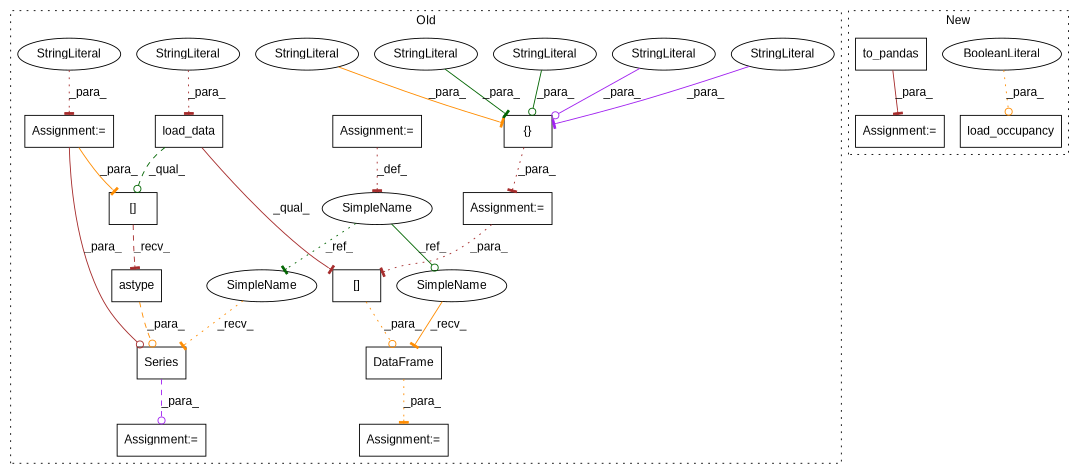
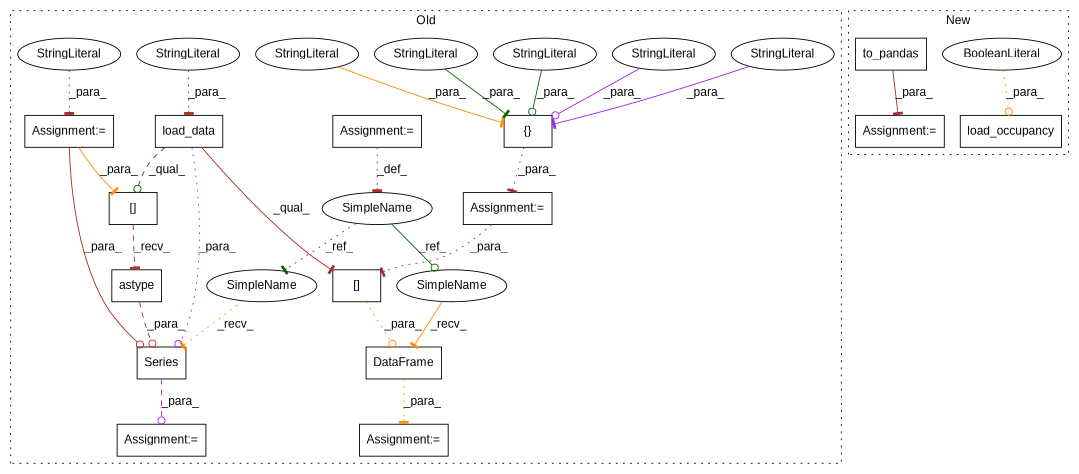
  digraph {
    fontname="Liberation Sans"
    node [a=45 fontname="Liberation Sans" l=2 s=7681 shape=box]
    edge [arrowhead=tee color=brown fontname="Liberation Sans" style=solid]
    n1 [a=32 l="10,1" label=load_data s="7833,7854"]
    n2 [a=2 l="5,1" label="[]" s="7987,8000"]
    n3 [l=11 label=StringLiteral s=7843 shape=ellipse]
    n4 [a=4 l="1,1" label="{}" s="7906,7965"]
    n5 [a=2 l="5,1" label="[]" s="8020,8031"]
    n6 [l=19 label=StringLiteral s=7921 shape=ellipse]
    n7 [l=5 label=StringLiteral s=7949 shape=ellipse]
    n8 [l=7 label=StringLiteral s=7941 shape=ellipse]
    n9 [l=13 label=StringLiteral s=7907 shape=ellipse]
    n10 [l=10 label=StringLiteral s=7955 shape=ellipse]
    n11 [a=7 l=1 label="Assignment:=" s=7973]
    n12 [a=7 l=1 label="Assignment:=" s=7893]
    n13 [a=7 l=1 label="Assignment:=" s=8009]
    n14 [a=32 l="7,1" label=astype s="8033,8043"]
    n15 [a=32 l="7,1" label=Series s="8013,8044"]
    n16 [a=42 label=SimpleName shape=ellipse]
    n17 [a=32 l="10,1" label=DataFrame s="7977,8001"]
    n18 [a=7 label="Assignment:="]
    n19 [a=7 l=1 label="Assignment:=" s=7867]
    n20 [l=11 label=StringLiteral s=7868 shape=ellipse]
    n21 [a=42 label=SimpleName s=7974 shape=ellipse]
    n22 [a=42 label=SimpleName s=8010 shape=ellipse]
    n23 [a=32 l="15,1" label=load_occupancy s="7783,7802"]
    n24 [a=9 l=4 label=BooleanLiteral s=7798 shape=ellipse]
    n25 [a=7 label="Assignment:=" s=7781]
    n26 [a=32 l=11 label=to_pandas s=7804]
    subgraph cluster_1 {
      label=Old
      style=dotted
      n1
      n2
      n3
      n4
      n5
      n6
      n7
      n8
      n9
      n10
      n11
      n12
      n13
      n14
      n15
      n16
      n17
      n18
      n19
      n20
      n21
      n22
    }
    subgraph cluster_2 {
      label=New
      style=dotted
      n23
      n24
      n25
      n26
    }
    n1 -> n2 [label=_qual_]
    n1 -> n5 [arrowhead=odot color=darkgreen label=_qual_ style=dashed]
+   n1 -> n15 [arrowhead=odot color=purple label=_para_ style=dotted]
    n2 -> n17 [arrowhead=odot color=darkorange label=_para_ style=dotted]
    n3 -> n1 [label=_para_ style=dotted]
    n4 -> n12 [label=_para_ style=dotted]
    n5 -> n14 [label=_recv_ style=dashed]
    n6 -> n4 [arrowhead=odot color=darkgreen label=_para_]
    n7 -> n4 [color=darkgreen label=_para_]
    n8 -> n4 [color=darkorange label=_para_]
    n9 -> n4 [color=purple label=_para_]
    n10 -> n4 [arrowhead=odot color=purple label=_para_]
    n12 -> n2 [label=_para_ style=dotted]
-   n14 -> n15 [arrowhead=odot color=darkorange label=_para_ style=dashed]
+   n14 -> n15 [arrowhead=odot label=_para_ style=dashed]
    n15 -> n13 [arrowhead=odot color=purple label=_para_ style=dashed]
    n16 -> n21 [arrowhead=odot color=darkgreen label=_ref_]
    n16 -> n22 [color=darkgreen label=_ref_ style=dotted]
    n17 -> n11 [color=darkorange label=_para_ style=dotted]
    n18 -> n16 [label=_def_ style=dotted]
    n19 -> n5 [color=darkorange label=_para_]
    n19 -> n15 [arrowhead=odot label=_para_]
    n20 -> n19 [label=_para_ style=dotted]
    n21 -> n17 [color=darkorange label=_recv_]
    n22 -> n15 [color=darkorange label=_recv_ style=dotted]
    n24 -> n23 [arrowhead=odot color=darkorange label=_para_ style=dotted]
    n26 -> n25 [label=_para_]
  }
